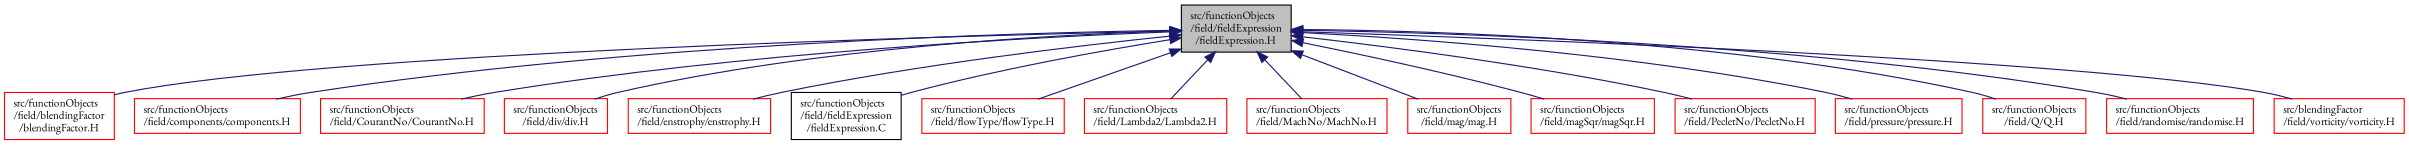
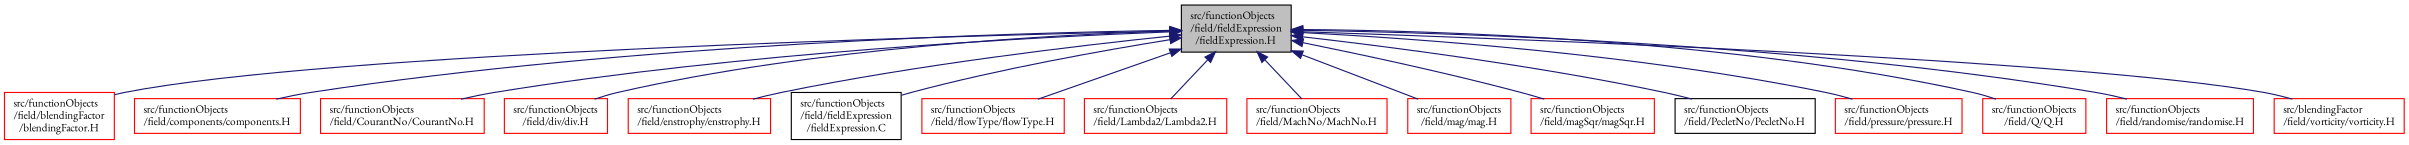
  digraph {
    fontname="EB Garamond"
    node [color=red fontname="EB Garamond" fontsize=10 shape=record]
    edge [color=midnightblue dir=back fontname="EB Garamond" fontsize=10 labelfontname=Helvetica labelfontsize=10 style=solid]
    n1 [color=black fillcolor=grey75 fontcolor=black height=0.2 label="src/functionObjects\l/field/fieldExpression\l/fieldExpression.H" style=filled width=0.4]
    n2 [height=0.2 label="src/functionObjects\l/field/blendingFactor\l/blendingFactor.H" width=0.4]
    n3 [height=0.2 label="src/functionObjects\l/field/components/components.H" width=0.4]
    n4 [height=0.2 label="src/functionObjects\l/field/CourantNo/CourantNo.H" width=0.4]
    n5 [height=0.2 label="src/functionObjects\l/field/div/div.H" width=0.4]
    n6 [height=0.2 label="src/functionObjects\l/field/enstrophy/enstrophy.H" width=0.4]
    n7 [color=black height=0.2 label="src/functionObjects\l/field/fieldExpression\l/fieldExpression.C" width=0.4]
    n8 [height=0.2 label="src/functionObjects\l/field/flowType/flowType.H" width=0.4]
    n9 [height=0.2 label="src/functionObjects\l/field/Lambda2/Lambda2.H" width=0.4]
    n10 [height=0.2 label="src/functionObjects\l/field/MachNo/MachNo.H" width=0.4]
    n11 [height=0.2 label="src/functionObjects\l/field/mag/mag.H" width=0.4]
    n12 [height=0.2 label="src/functionObjects\l/field/magSqr/magSqr.H" width=0.4]
-   n13 [height=0.2 label="src/functionObjects\l/field/PecletNo/PecletNo.H" width=0.4]
+   n13 [color=black height=0.2 label="src/functionObjects\l/field/PecletNo/PecletNo.H" width=0.4]
    n14 [height=0.2 label="src/functionObjects\l/field/pressure/pressure.H" width=0.4]
    n15 [height=0.2 label="src/functionObjects\l/field/Q/Q.H" width=0.4]
    n16 [height=0.2 label="src/functionObjects\l/field/randomise/randomise.H" width=0.4]
    n17 [height=0.2 label="src/blendingFactor\l/field/vorticity/vorticity.H" width=0.4]
    n1 -> n2
    n1 -> n3
    n1 -> n4
    n1 -> n5
    n1 -> n6
    n1 -> n7
    n1 -> n8
    n1 -> n9
    n1 -> n10
    n1 -> n11
    n1 -> n12
    n1 -> n13
    n1 -> n14
    n1 -> n15
    n1 -> n16
    n1 -> n17
  }
